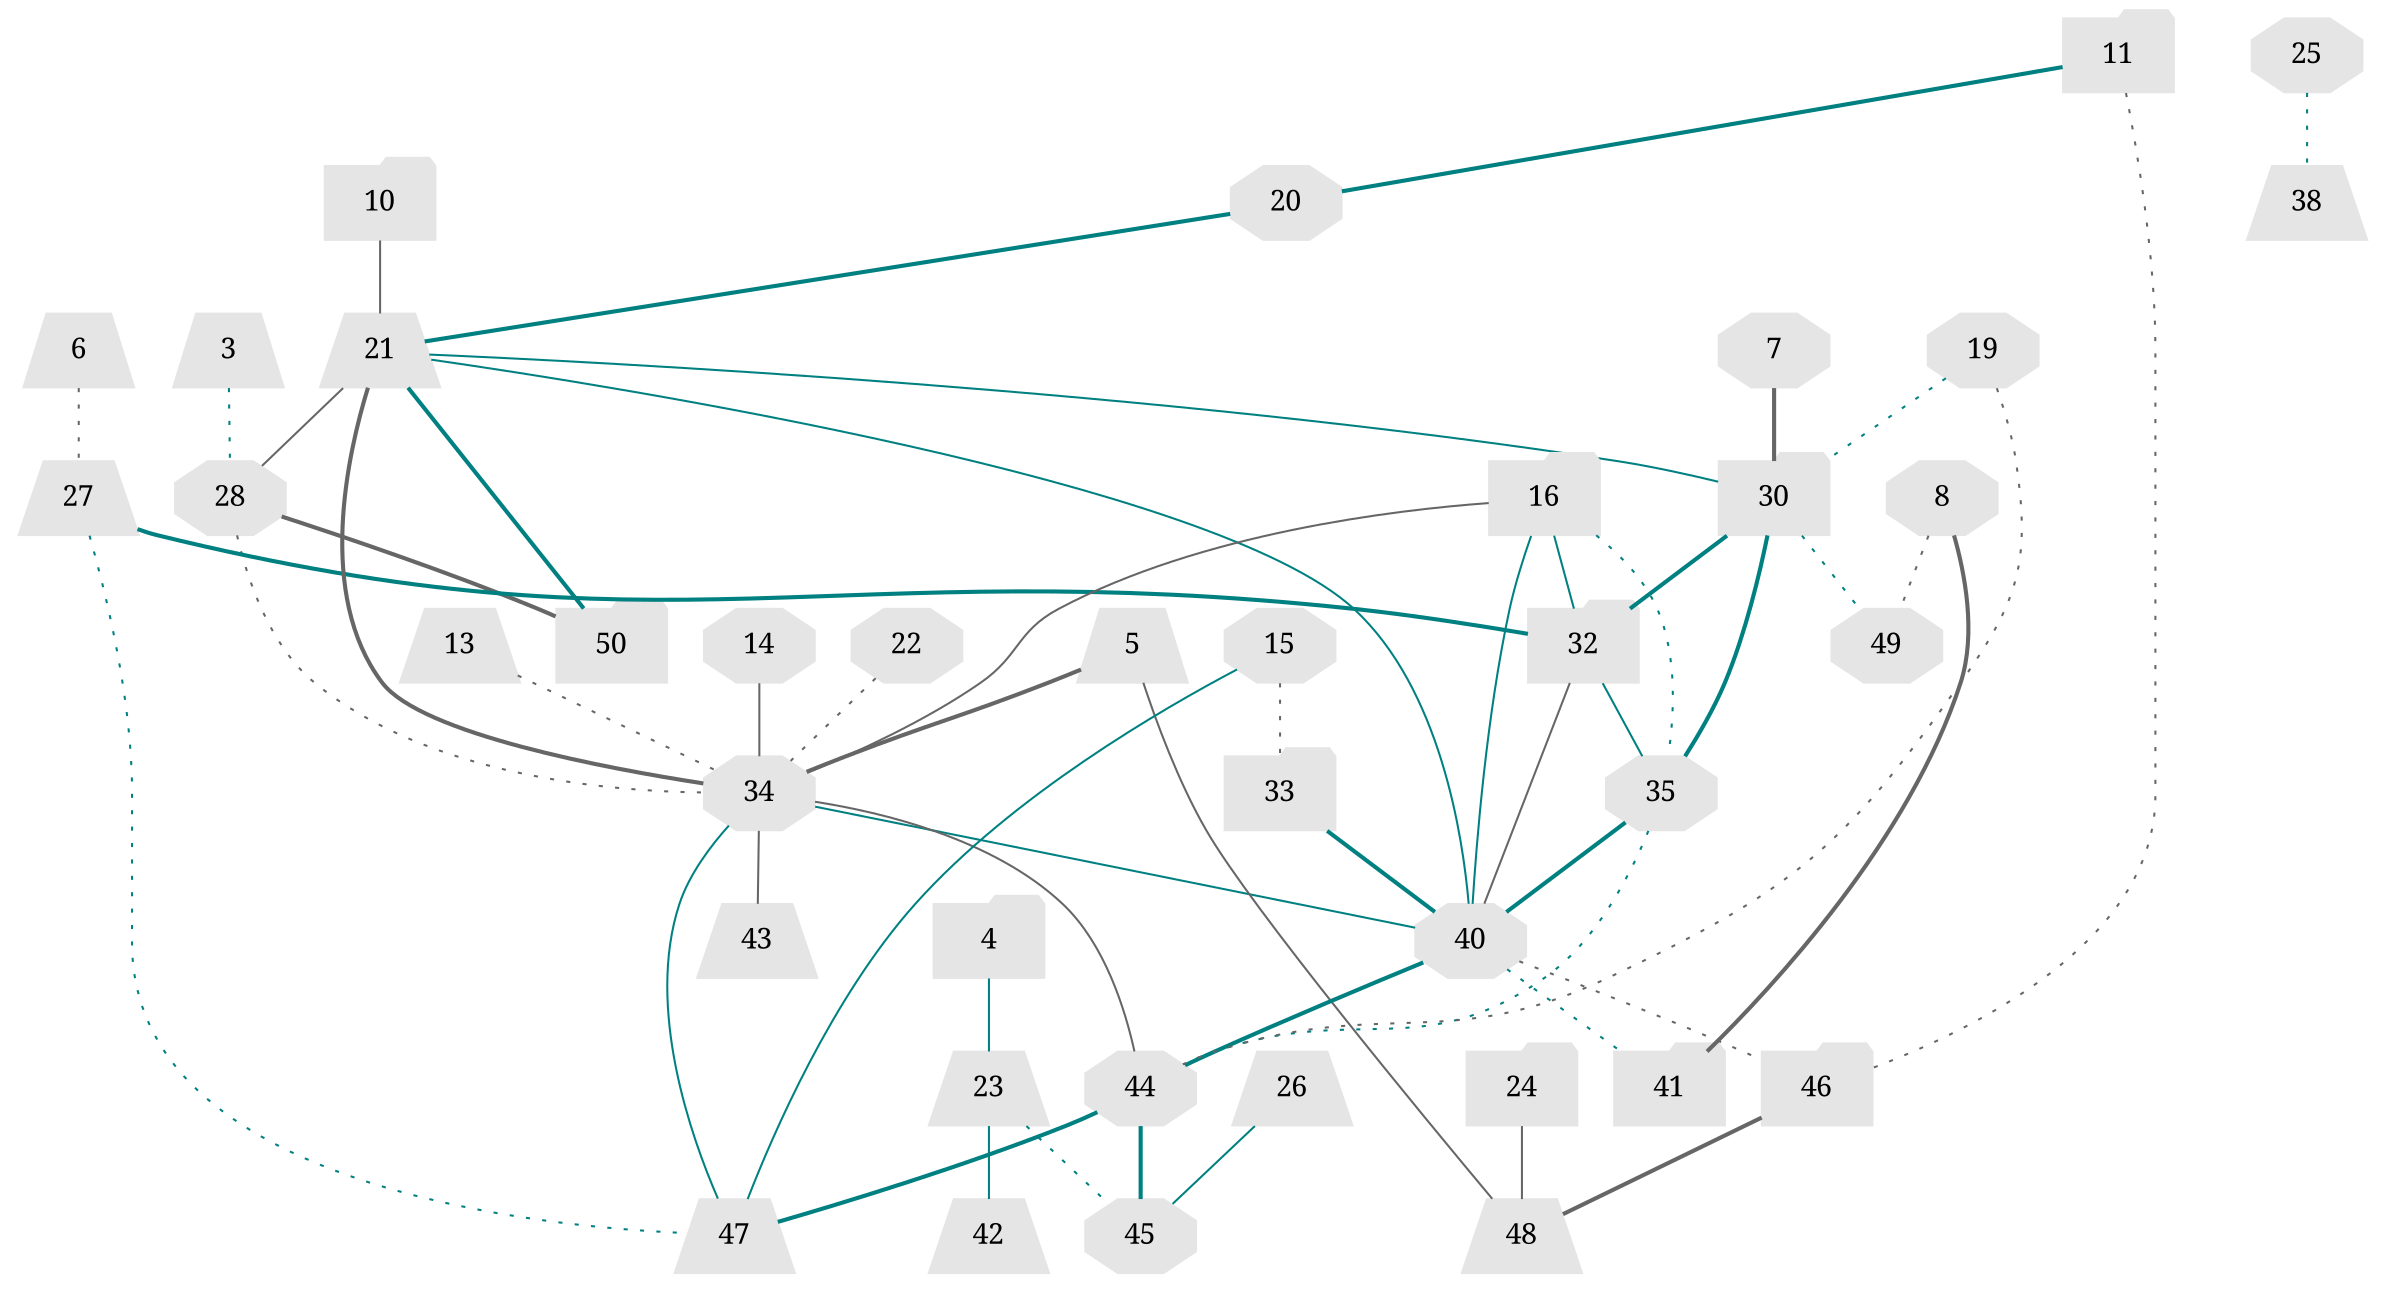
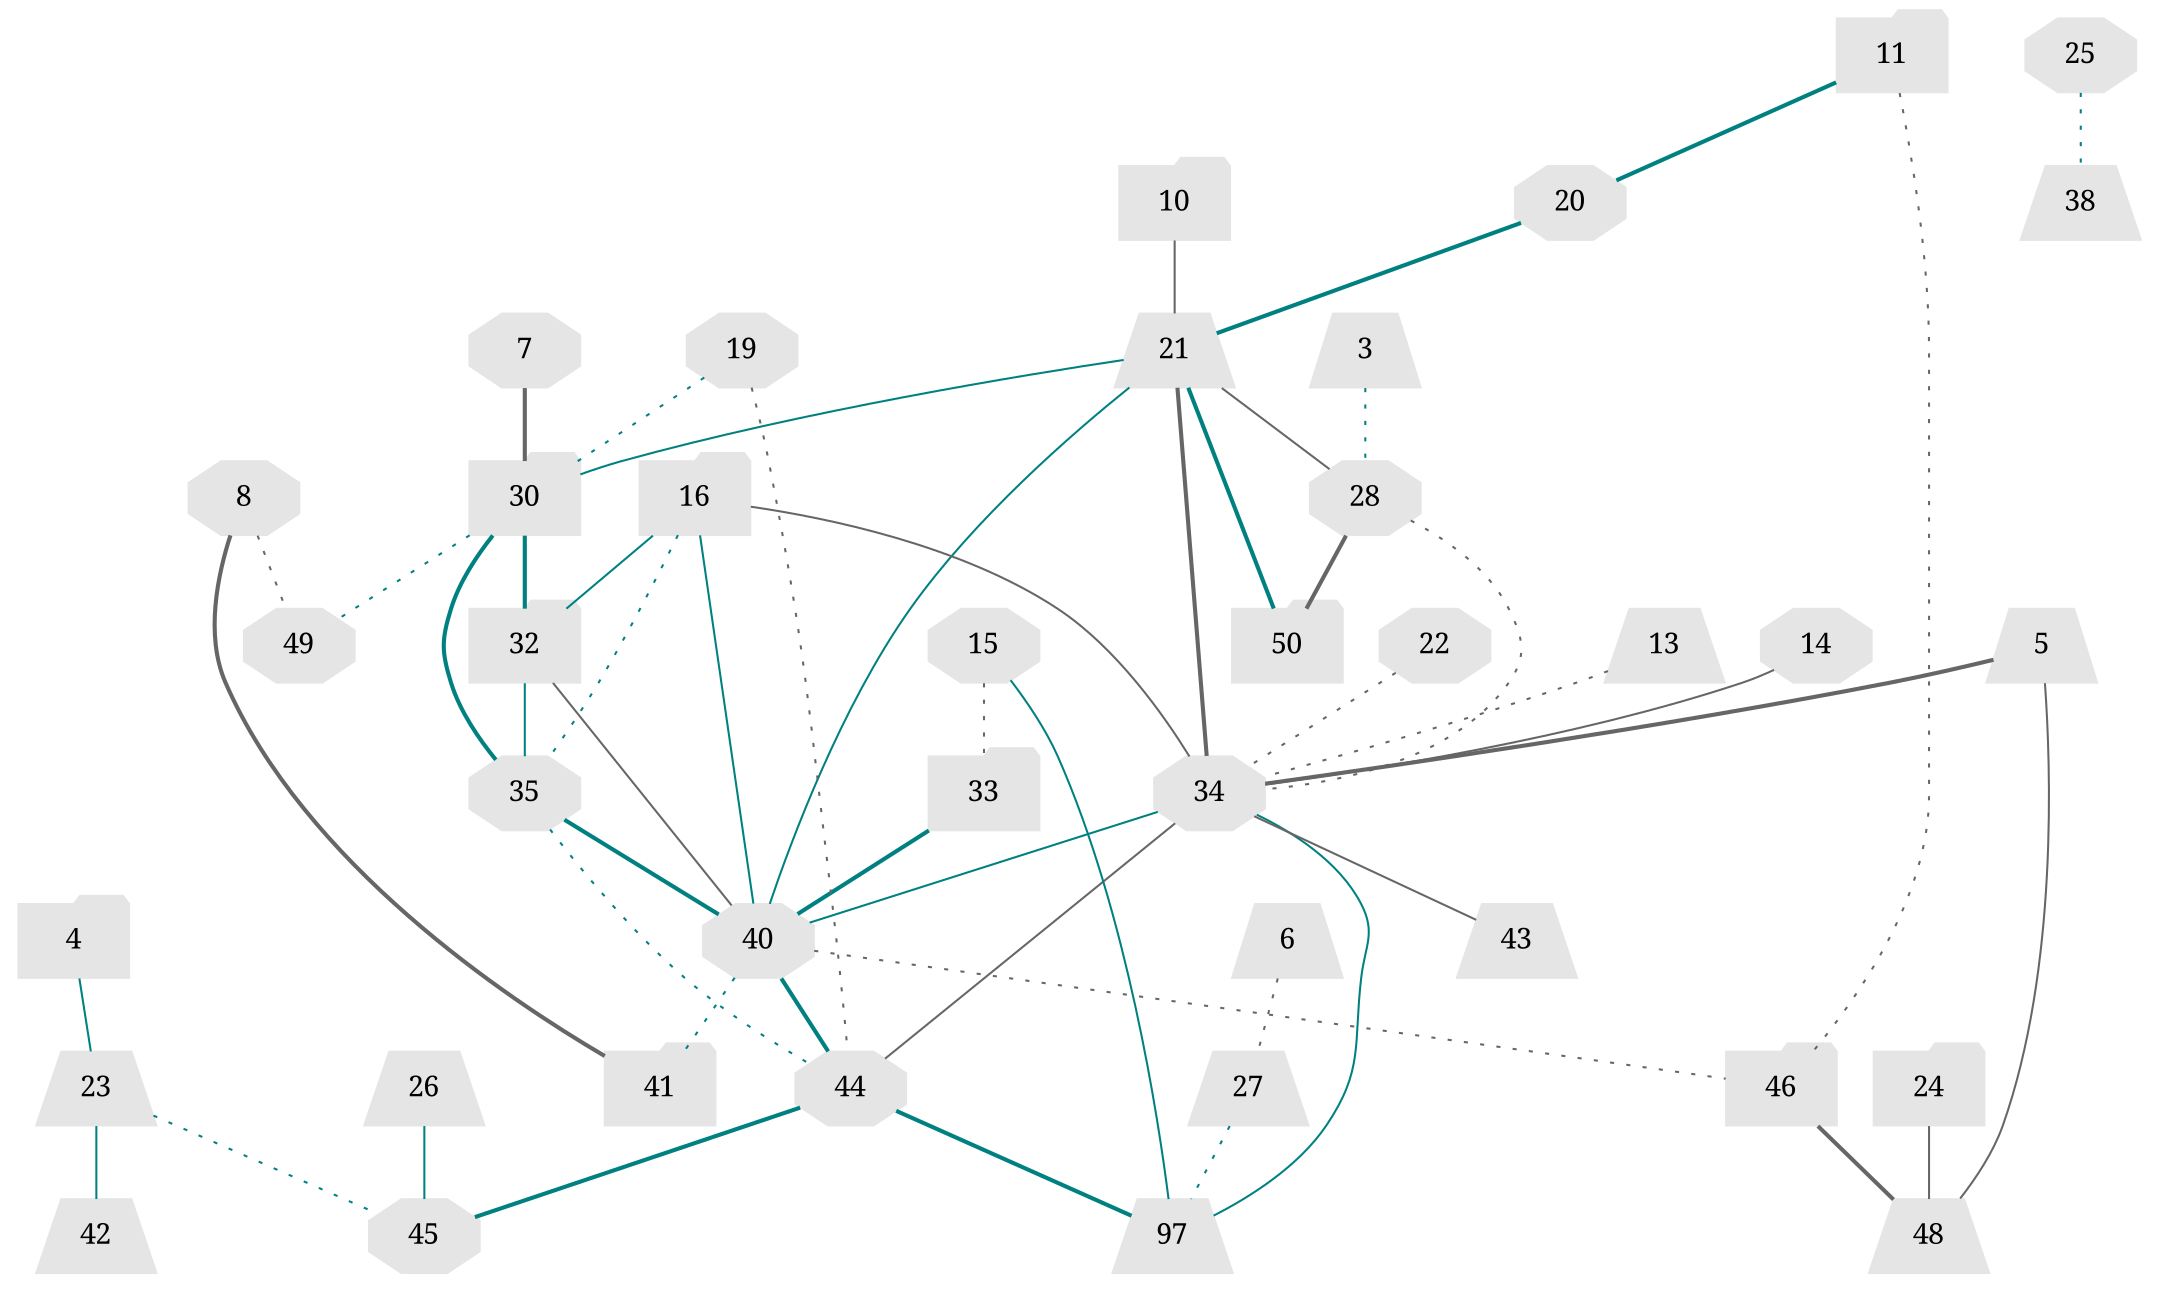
  graph {
    fontname="Noto Serif"
    node [color=gray90 fontname="Noto Serif" shape=octagon style=filled]
    edge [color=teal fontname="Noto Serif" style=solid weight=1.0]
    3 [shape=trapezium]
    28
    34
    50 [shape=folder]
    4 [shape=folder]
    23 [shape=trapezium]
    42 [shape=trapezium]
    45
    5 [shape=trapezium]
    48 [shape=trapezium]
-   47 [shape=trapezium]
+   47 [shape=trapezium label=97]
    40
    44
    43 [shape=trapezium]
    6 [shape=trapezium]
    27 [shape=trapezium]
    32 [shape=folder]
    30 [shape=folder]
    7
    49
    35
    41 [shape=folder]
    8
    10 [shape=folder]
    21 [shape=trapezium]
    11 [shape=folder]
    20
    46 [shape=folder]
    13 [shape=trapezium]
    14
    33 [shape=folder]
    15
    16 [shape=folder]
    19
    22
    24 [shape=folder]
    38 [shape=trapezium]
    25
    26 [shape=trapezium]
    3 -- 28 [style=dotted]
    28 -- 34 [color=gray40 style=dotted]
    28 -- 50 [color=gray40 style=bold]
    34 -- 47
    34 -- 40 [weight=3.0]
    34 -- 44 [color=gray40]
    34 -- 43 [color=gray40]
    4 -- 23
    23 -- 42
    23 -- 45 [style=dotted]
    5 -- 34 [color=gray40 style=bold]
    5 -- 48 [color=gray40]
    40 -- 44 [style=bold]
    40 -- 41 [style=dotted]
    40 -- 46 [color=gray40 style=dotted]
    44 -- 45 [style=bold]
    44 -- 47 [style=bold]
    6 -- 27 [color=gray40 style=dotted]
    27 -- 47 [style=dotted]
-   27 -- 32 [style=bold]
    32 -- 40 [color=gray40 weight=2.0]
    32 -- 35
    30 -- 32 [style=bold]
    30 -- 49 [style=dotted]
    30 -- 35 [style=bold]
    7 -- 30 [color=gray40 style=bold]
    35 -- 40 [style=bold weight=2.0]
    35 -- 44 [style=dotted]
    8 -- 49 [color=gray40 style=dotted]
    8 -- 41 [color=gray40 style=bold]
    10 -- 21 [color=gray40]
    21 -- 28 [color=gray40 weight=2.0]
    21 -- 34 [color=gray40 style=bold weight=3.0]
    21 -- 50 [style=bold]
    21 -- 40
    21 -- 30
    11 -- 20 [style=bold]
    11 -- 46 [color=gray40 style=dotted]
    20 -- 21 [style=bold]
    46 -- 48 [color=gray40 style=bold]
    13 -- 34 [color=gray40 style=dotted]
    14 -- 34 [color=gray40]
    33 -- 40 [style=bold]
    15 -- 47
    15 -- 33 [color=gray40 style=dotted]
    16 -- 34 [color=gray40]
    16 -- 40
    16 -- 32
    16 -- 35 [style=dotted]
    19 -- 44 [color=gray40 style=dotted]
    19 -- 30 [style=dotted]
    22 -- 34 [color=gray40 style=dotted]
    24 -- 48 [color=gray40]
    25 -- 38 [style=dotted]
    26 -- 45
  }
